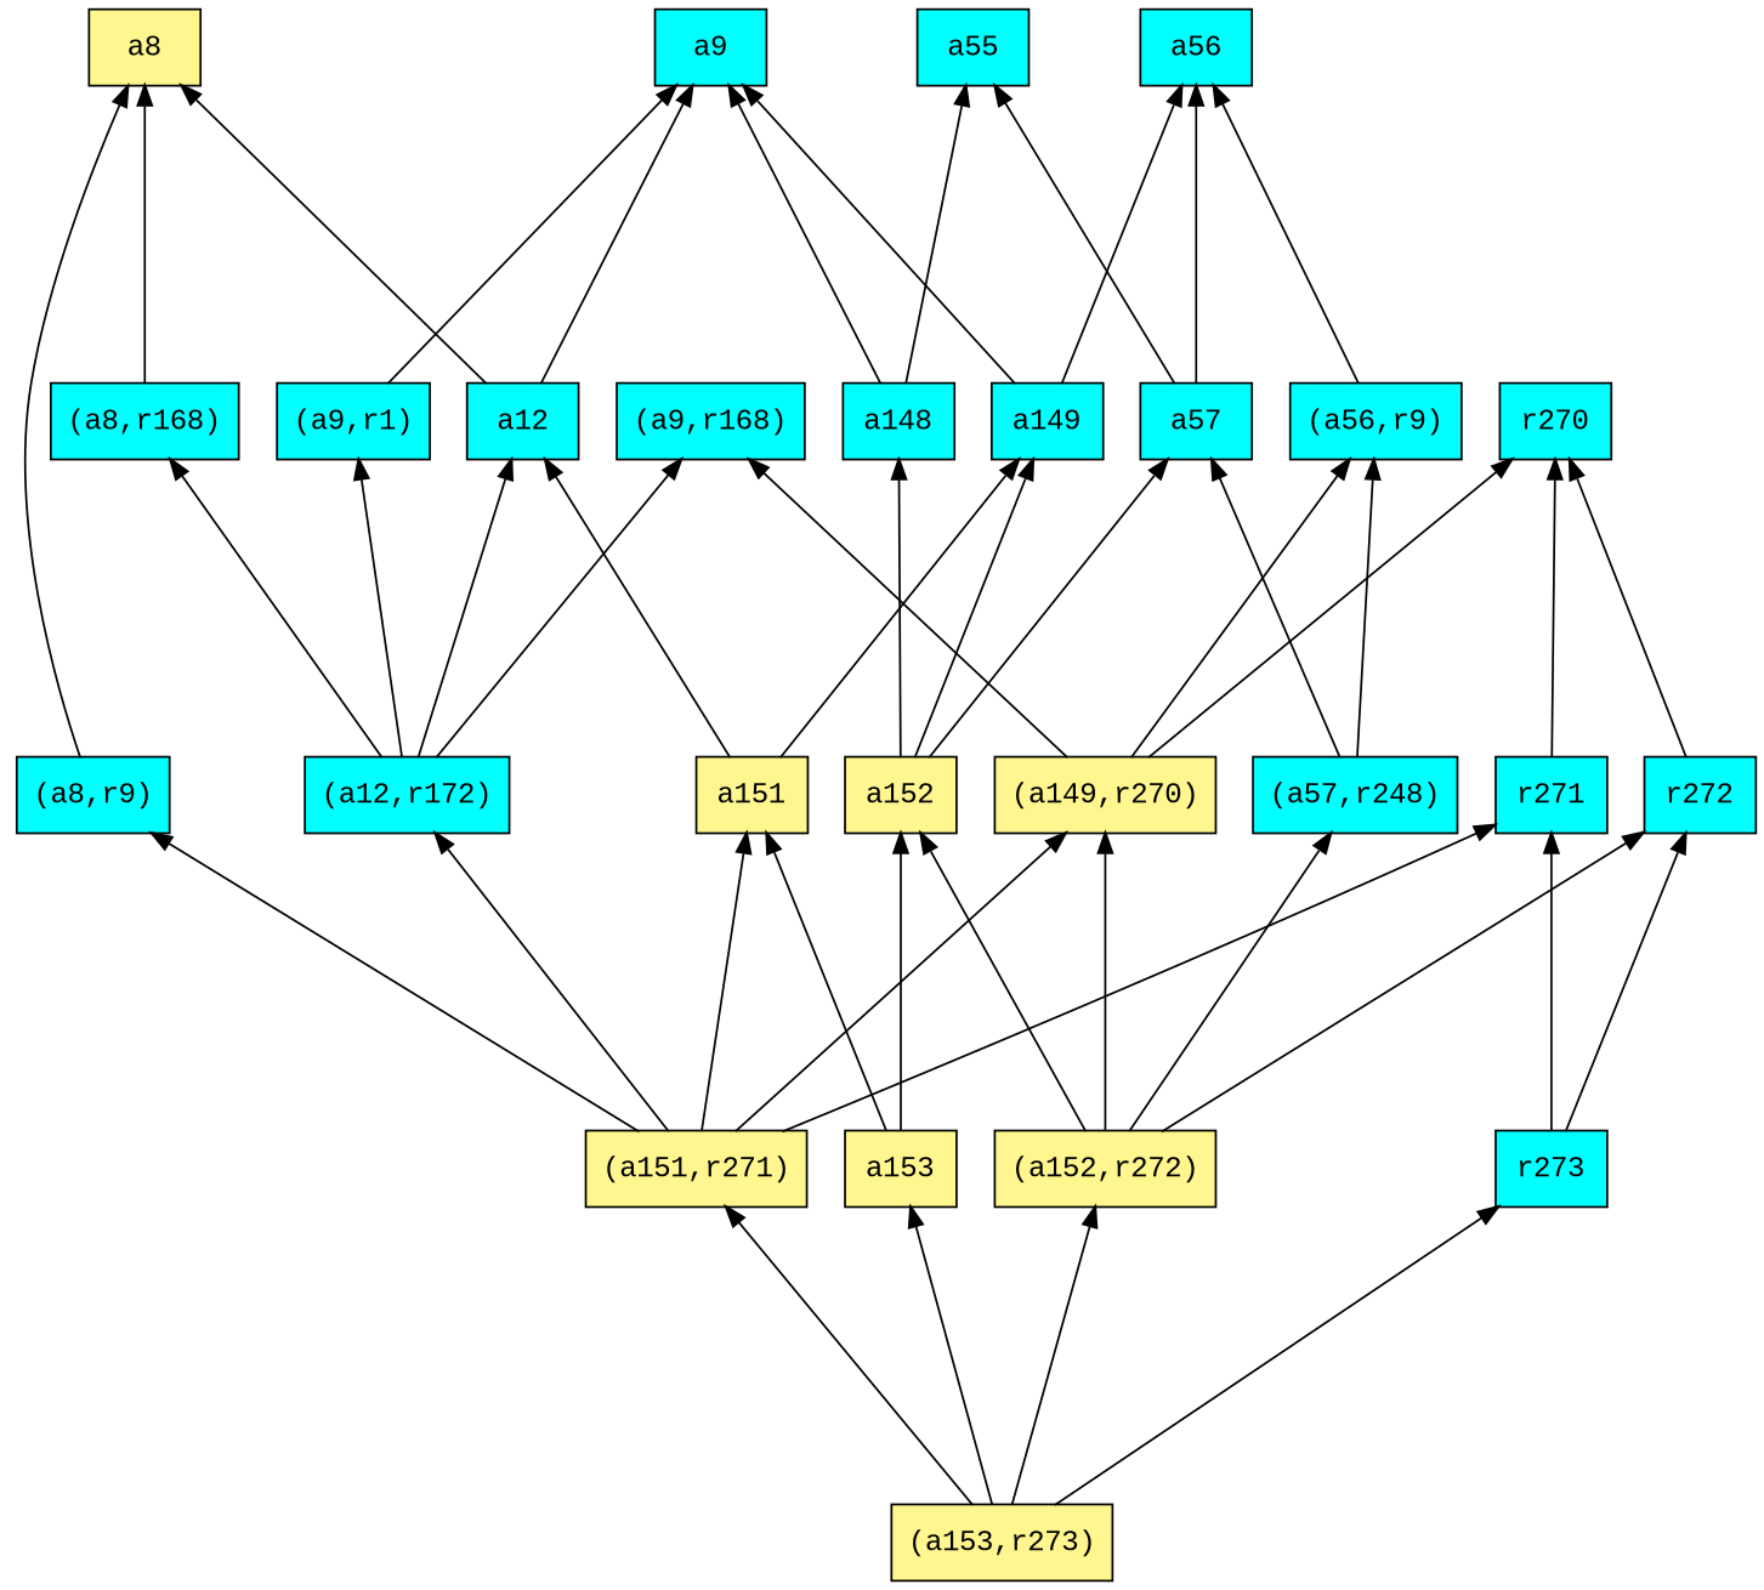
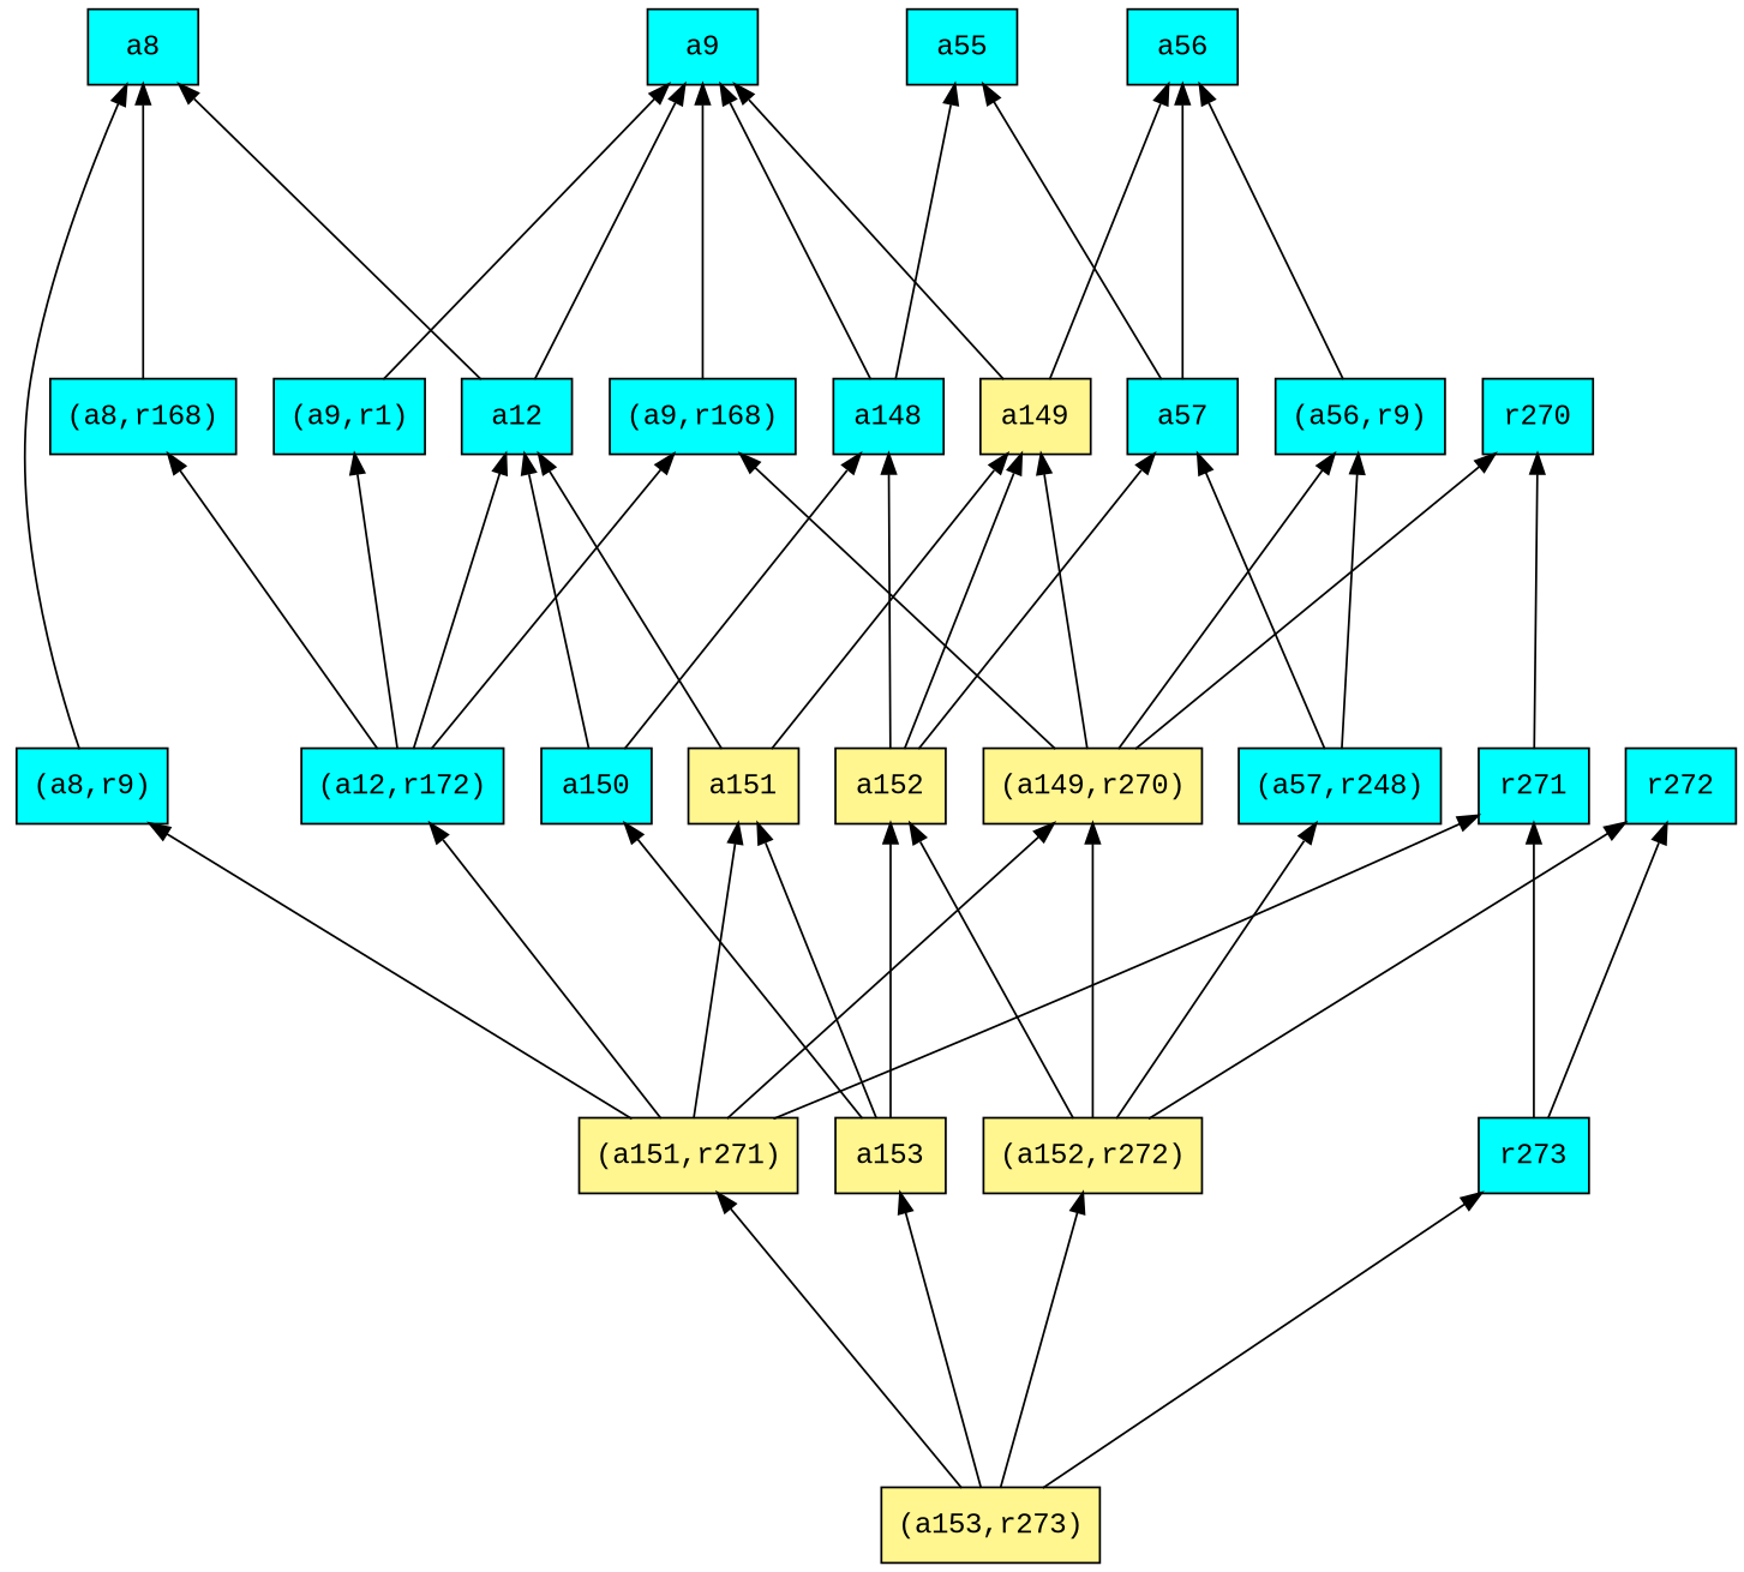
  digraph {
    fontname="Liberation Mono"
    rankdir=BT
    ranksep=2.0
    node [fillcolor=cyan fontname="Liberation Mono" shape=record style=filled]
    edge [fontname="Liberation Mono"]
    n1 [fillcolor=khaki1 label="{(a149,r270)}"]
-   n2 [label="{a149}"]
+   n2 [fillcolor=khaki1 label="{a149}"]
    n3 [label="{r270}"]
    n4 [label="{(a56,r9)}"]
    n5 [label="{(a9,r168)}"]
    n6 [label="{a9}"]
    n7 [label="{a56}"]
    n8 [label="{r272}"]
    n9 [label="{r271}"]
-   n10 [fillcolor=khaki1 label="{a8}"]
+   n10 [label="{a8}"]
    n11 [label="{(a8,r9)}"]
    n12 [label="{a57}"]
    n13 [label="{a55}"]
    n14 [fillcolor=khaki1 label="{a152}"]
    n15 [label="{a148}"]
    n16 [fillcolor=khaki1 label="{(a151,r271)}"]
    n17 [label="{(a12,r172)}"]
    n18 [fillcolor=khaki1 label="{a151}"]
    n19 [label="{(a8,r168)}"]
    n20 [label="{(a9,r1)}"]
    n21 [label="{a12}"]
    n22 [label="{(a57,r248)}"]
    n23 [fillcolor=khaki1 label="{(a152,r272)}"]
+   n24 [label="{a150}"]
    n25 [fillcolor=khaki1 label="{a153}"]
    n26 [fillcolor=khaki1 label="{(a153,r273)}"]
    n27 [label="{r273}"]
+   n1 -> n2
    n1 -> n3
    n1 -> n4
    n1 -> n5
    n2 -> n6
    n2 -> n7
    n4 -> n7
-   n8 -> n3
+   n5 -> n6
    n9 -> n3
    n11 -> n10
    n12 -> n7
    n12 -> n13
    n14 -> n2
    n14 -> n12
    n14 -> n15
    n15 -> n6
    n15 -> n13
    n16 -> n1
    n16 -> n9
    n16 -> n11
    n16 -> n17
    n16 -> n18
    n17 -> n5
    n17 -> n19
    n17 -> n20
    n17 -> n21
    n18 -> n2
    n18 -> n21
    n19 -> n10
    n20 -> n6
    n21 -> n6
    n21 -> n10
    n22 -> n4
    n22 -> n12
    n23 -> n1
    n23 -> n8
    n23 -> n14
    n23 -> n22
+   n24 -> n15
+   n24 -> n21
    n25 -> n14
    n25 -> n18
+   n25 -> n24
    n26 -> n16
    n26 -> n23
    n26 -> n25
    n26 -> n27
    n27 -> n8
    n27 -> n9
  }
